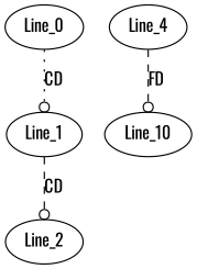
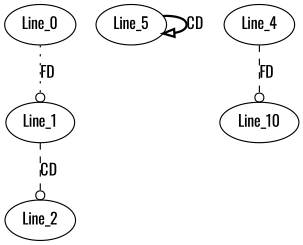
  digraph {
    fontname=Oswald
    node [fontname=Oswald]
    edge [arrowhead=odot fontname=Oswald style=dashed]
    Line_0
    Line_1
    Line_2
+   Line_5
    Line_4
    Line_10
-   Line_0 -> Line_1 [label=CD style=dotted]
+   Line_0 -> Line_1 [label=FD style=dotted]
    Line_1 -> Line_2 [label=CD]
+   Line_5 -> Line_5 [arrowhead=onormal label=CD style=bold]
    Line_4 -> Line_10 [label=FD]
  }
